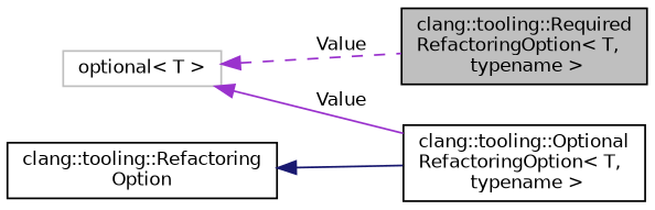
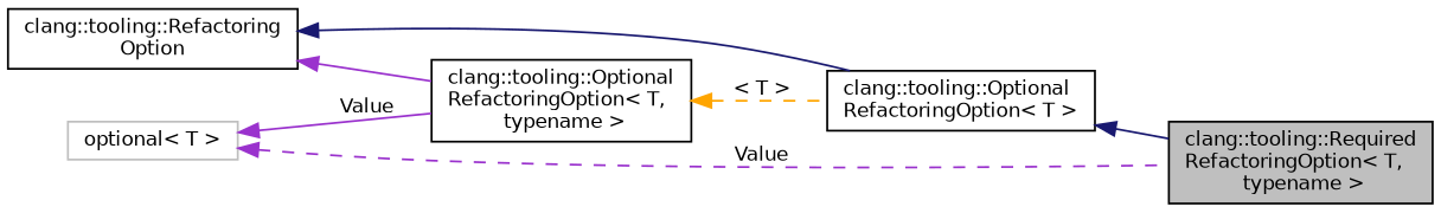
  digraph {
    rankdir=LR
    node [color=black fontname=Helvetica fontsize=10 shape=record]
    edge [color=midnightblue dir=back fontname=Helvetica fontsize=10 labelfontname=Helvetica labelfontsize=10 style=solid]
    n1 [fillcolor=grey75 fontcolor=black height=0.2 label="clang::tooling::Required\lRefactoringOption\< T,\l typename \>" style=filled width=0.4]
+   n2 [height=0.2 label="clang::tooling::Optional\lRefactoringOption\< T \>" width=0.4]
    n3 [height=0.2 label="clang::tooling::Refactoring\lOption" width=0.4]
    n4 [height=0.2 label="clang::tooling::Optional\lRefactoringOption\< T,\l typename \>" width=0.4]
    n5 [color=grey75 height=0.2 label="optional\< T \>" width=0.4]
-   n3 -> n4
+   n2 -> n1
+   n3 -> n2
+   n3 -> n4 [color=darkorchid3]
+   n4 -> n2 [color=orange label=" \< T \>" style=dashed]
    n5 -> n1 [color=darkorchid3 label=" Value" style=dashed]
    n5 -> n4 [color=darkorchid3 label=" Value"]
  }
